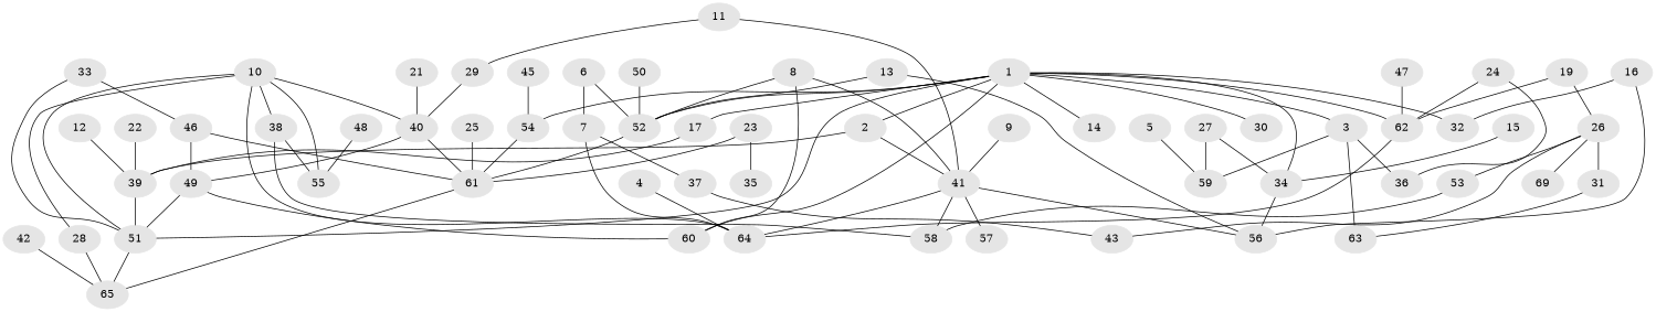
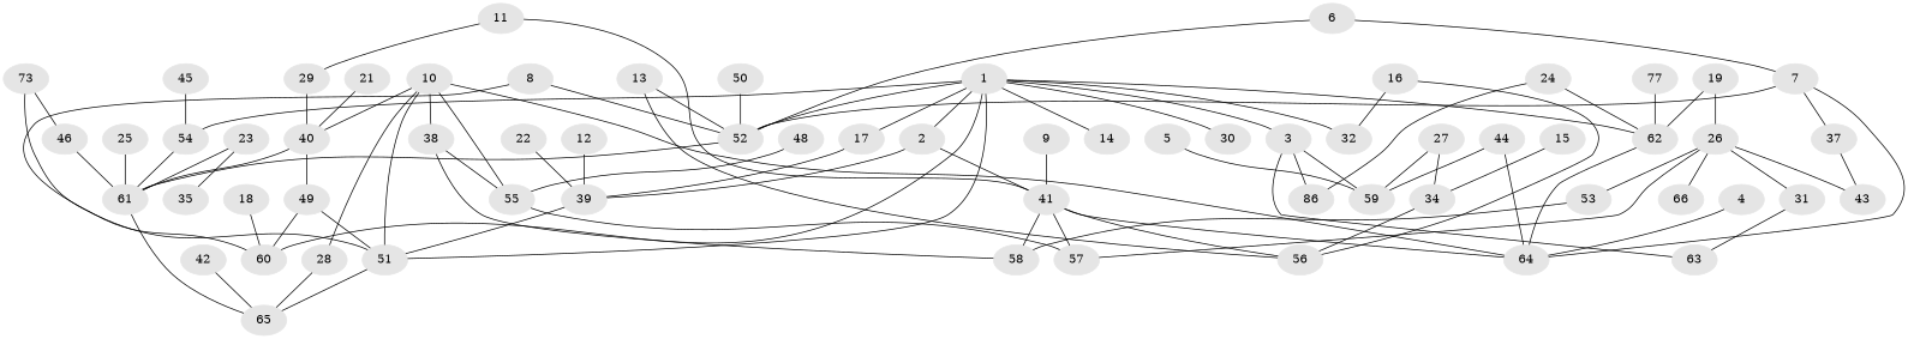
  graph {
    node [color=gray90 style=filled]
    edge [weight=1.0]
    1
    2
    3
    14
    17
    30
    32
    34
    51
    52
    54
    60
    62
    39
    41
-   36
+   36 [label=86]
    59
    63
    56
    65
    61
    64
    57
    58
    4
    5
    6
    7
    37
    43
    8
    9
    10
    28
    38
    40
    55
    49
    11
    29
    12
    13
    15
    16
+   18
    19
    26
    31
    53
-   66 [label=69]
+   66
    21
    22
    23
    35
    24
    25
    27
-   33
+   33 [label=73]
    46
    42
+   44
    45
-   47
+   47 [label=77]
    48
    50
    1 -- 2
    1 -- 3
    1 -- 14
    1 -- 17
    1 -- 30
    1 -- 32
-   1 -- 34
    1 -- 51
    1 -- 52 [weight=2.0]
    1 -- 54
    1 -- 60
    1 -- 62
    2 -- 39
    2 -- 41
    3 -- 36
    3 -- 59
    3 -- 63
    17 -- 39
    34 -- 56
    51 -- 65
    52 -- 61
    54 -- 61
    62 -- 64
    39 -- 51
    41 -- 56
    41 -- 64
    41 -- 57
    41 -- 58
    61 -- 65
    4 -- 64
    5 -- 59
    6 -- 52
    6 -- 7
+   7 -- 52
    7 -- 64
    7 -- 37
    37 -- 43
    8 -- 52
    8 -- 60
-   8 -- 41
    9 -- 41
    10 -- 51
    10 -- 64
    10 -- 28
    10 -- 38
    10 -- 40
    10 -- 55
    28 -- 65
    38 -- 58
    38 -- 55
    40 -- 61
    40 -- 49
+   55 -- 57
    49 -- 51
    49 -- 60
    11 -- 41
    11 -- 29
    29 -- 40
    12 -- 39
    13 -- 52
    13 -- 56
    15 -- 34
    16 -- 32
    16 -- 56
+   18 -- 60
    19 -- 62
    19 -- 26
+   26 -- 57
    26 -- 43
    26 -- 31
    26 -- 53
    26 -- 66
    31 -- 63
    53 -- 58
    21 -- 40
    22 -- 39
    23 -- 61
    23 -- 35
    24 -- 62
    24 -- 36
    25 -- 61
    27 -- 34
    27 -- 59
    33 -- 51
    33 -- 46
    46 -- 61
-   46 -- 49
    42 -- 65
+   44 -- 59
+   44 -- 64
    45 -- 54
    47 -- 62
    48 -- 55
    50 -- 52
  }
